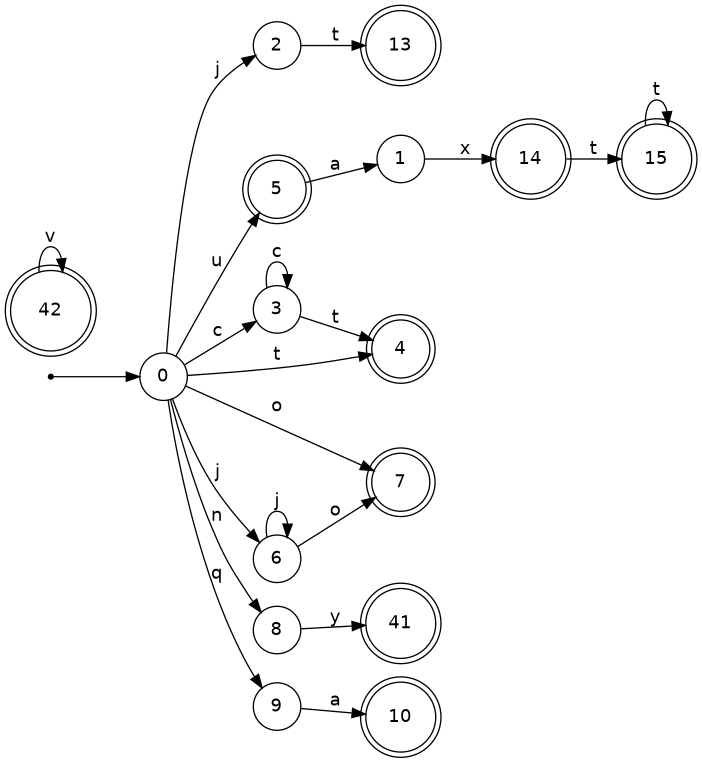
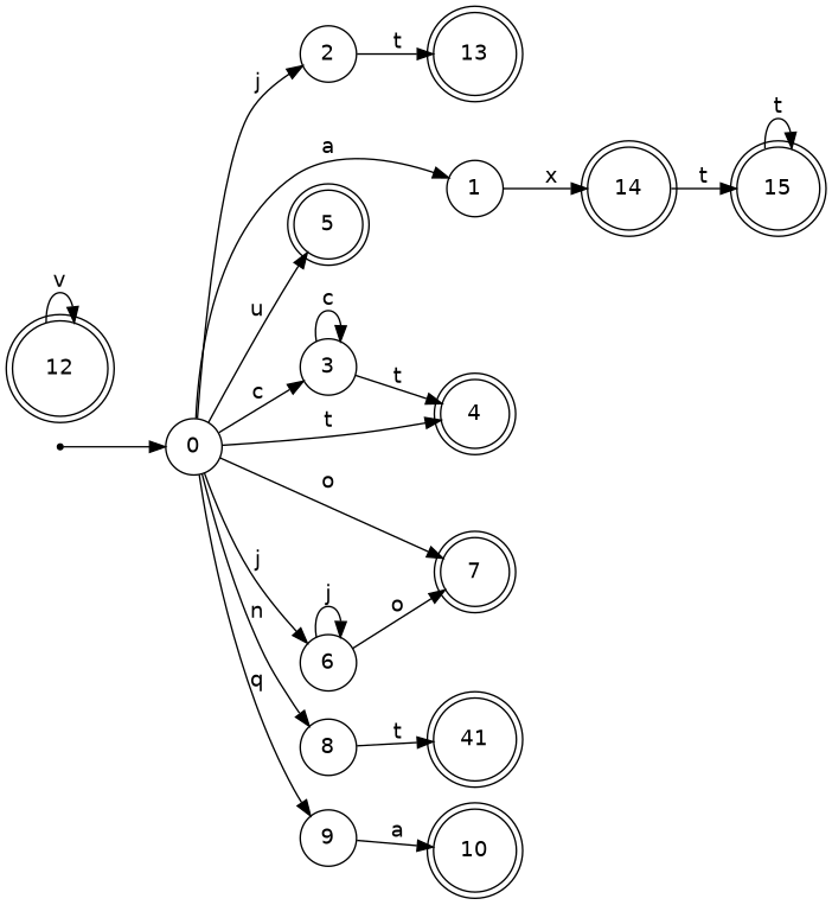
  digraph {
    fontname="DejaVu Sans"
    rankdir=LR
    node [fontname="DejaVu Sans" shape=doublecircle]
    edge [fontname="DejaVu Sans"]
    dummy0 [shape=point]
    0 [shape=circle]
    1 [shape=circle]
    2 [shape=circle]
    3 [shape=circle]
    4
    5
    6 [shape=circle]
    7
    8 [shape=circle]
    9 [shape=circle]
    14
    13
    n14 [label=41]
    10
    15
-   12 [label=42]
+   12
    dummy0 -> 0
-   5 -> 1 [label=a]
+   0 -> 1 [label=a]
    0 -> 2 [label=j]
    0 -> 3 [label=c]
    0 -> 4 [label=t]
    0 -> 5 [label=u]
    0 -> 6 [label=j]
    0 -> 7 [label=o]
    0 -> 8 [label=n]
    0 -> 9 [label=q]
    1 -> 14 [label=x]
    2 -> 13 [label=t]
    3 -> 3 [label=c]
    3 -> 4 [label=t]
    6 -> 6 [label=j]
    6 -> 7 [label=o]
-   8 -> n14 [label=y]
+   8 -> n14 [label=t]
    9 -> 10 [label=a]
    14 -> 15 [label=t]
    15 -> 15 [label=t]
    12 -> 12 [label=v]
  }
